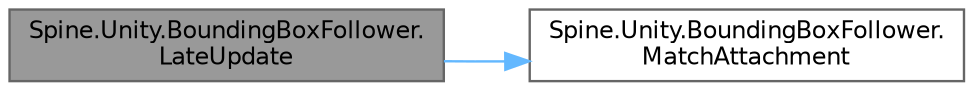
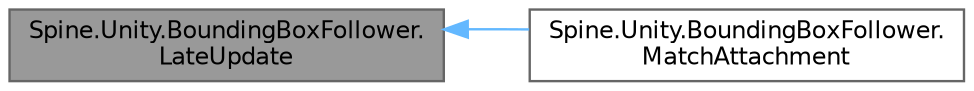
  digraph {
    rankdir=LR
    node [fontname=Helvetica fontsize=10 shape=box style=filled]
    n1 [color=gray40 fillcolor=grey60 fontcolor=black height=0.2 label="Spine.Unity.BoundingBoxFollower.\lLateUpdate" width=0.4]
    n2 [color=grey40 fillcolor=white height=0.2 label="Spine.Unity.BoundingBoxFollower.\lMatchAttachment" width=0.4]
-   n1 -> n2 [color=steelblue1 fontname=Helvetica fontsize=10 labelfontname=Helvetica labelfontsize=10 style=solid]
+   n2 -> n1 [color=steelblue1 fontname=Helvetica fontsize=10 labelfontname=Helvetica labelfontsize=10 style=solid]
  }
